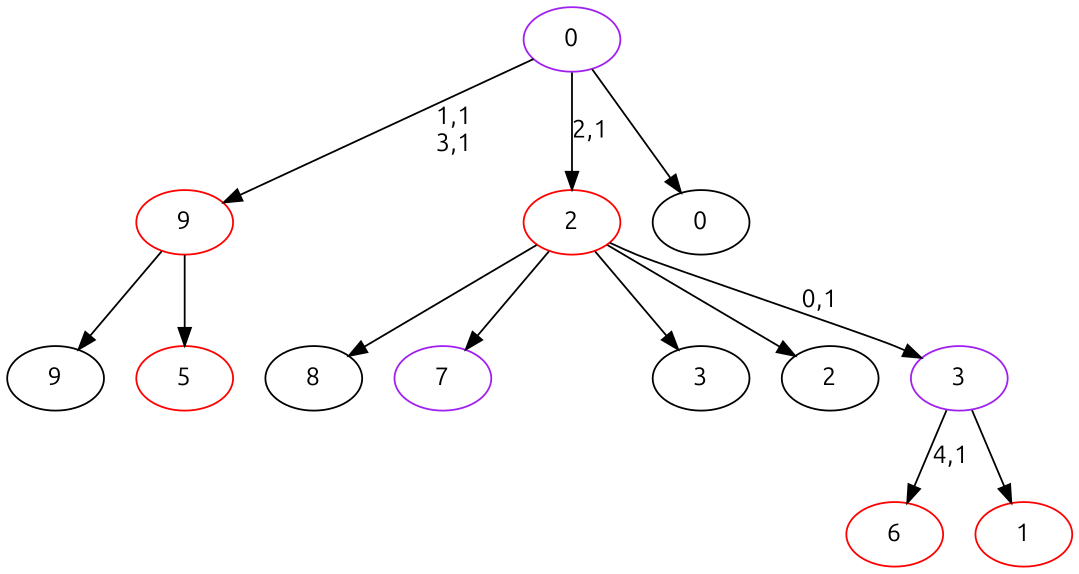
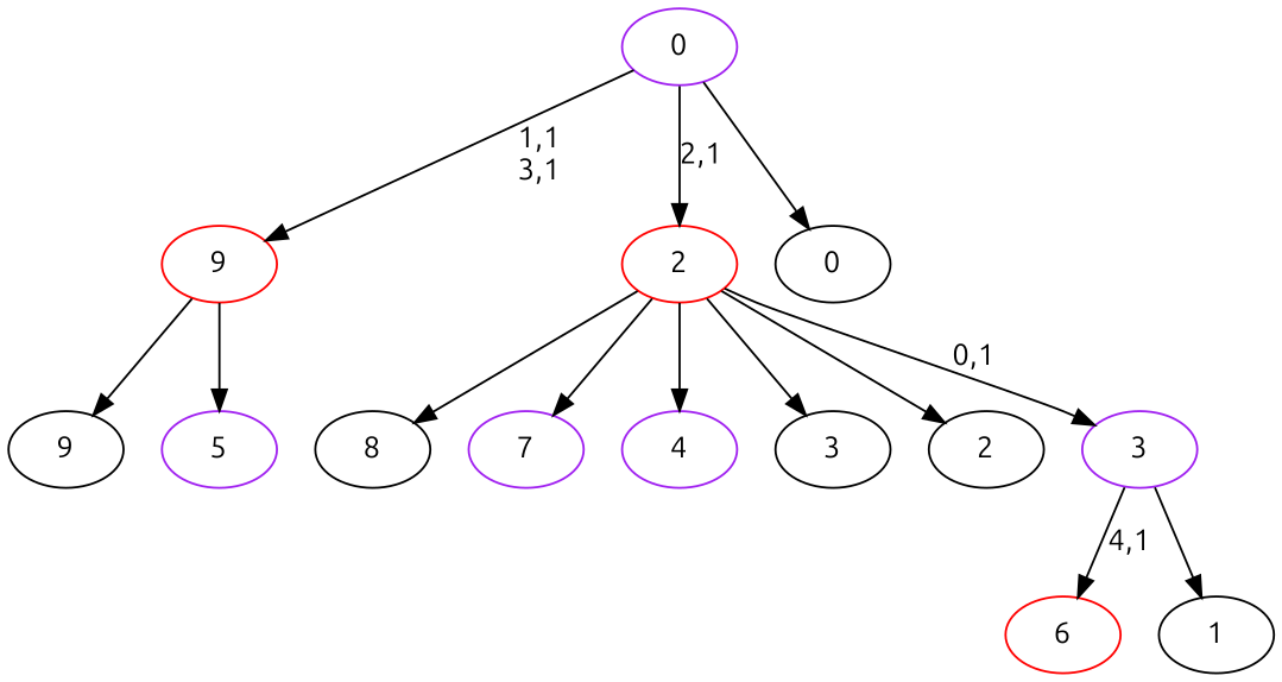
  digraph {
    fontname=Ubuntu
    node [color=black fontname=Ubuntu]
    edge [fontname=Ubuntu]
    n1 [label=9]
    n2 [label=8]
    n3 [color=purple label=7]
    n4 [color=red label=6]
-   n5 [color=red label=5]
+   n5 [color=purple label=5]
    9 [color=red]
+   n7 [color=purple label=4]
    n8 [label=3]
    n9 [label=2]
-   n10 [color=red label=1]
+   n10 [label=1]
    3 [color=purple]
    2 [color=red]
    n13 [label=0]
    0 [color=purple]
    9 -> n1
    9 -> n5
    3 -> n4 [label="4,1"]
    3 -> n10
    2 -> n2
    2 -> n3
+   2 -> n7
    2 -> n8
    2 -> n9
    2 -> 3 [label="0,1"]
    0 -> 9 [label="1,1\n3,1"]
    0 -> 2 [label="2,1"]
    0 -> n13
  }
